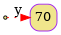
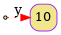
  digraph {
    labeldistance=0
    nodesep=.175
    rankdir=LR
    ranksep=.175
    node [fixedsize=true fillcolor=khaki]
    nd1 [shape=point style=filled]
-   n2 [color=purple height=.4 label=70 orientation=90 shape=square style="rounded,filled" width=.4]
+   n2 [color=purple height=.4 label=10 orientation=90 shape=square style="rounded,filled" width=.4]
    nd1 -> n2 [arrowhead=normal arrowtail=none color=red headport=w label=y tailport=e style=dotted]
  }
